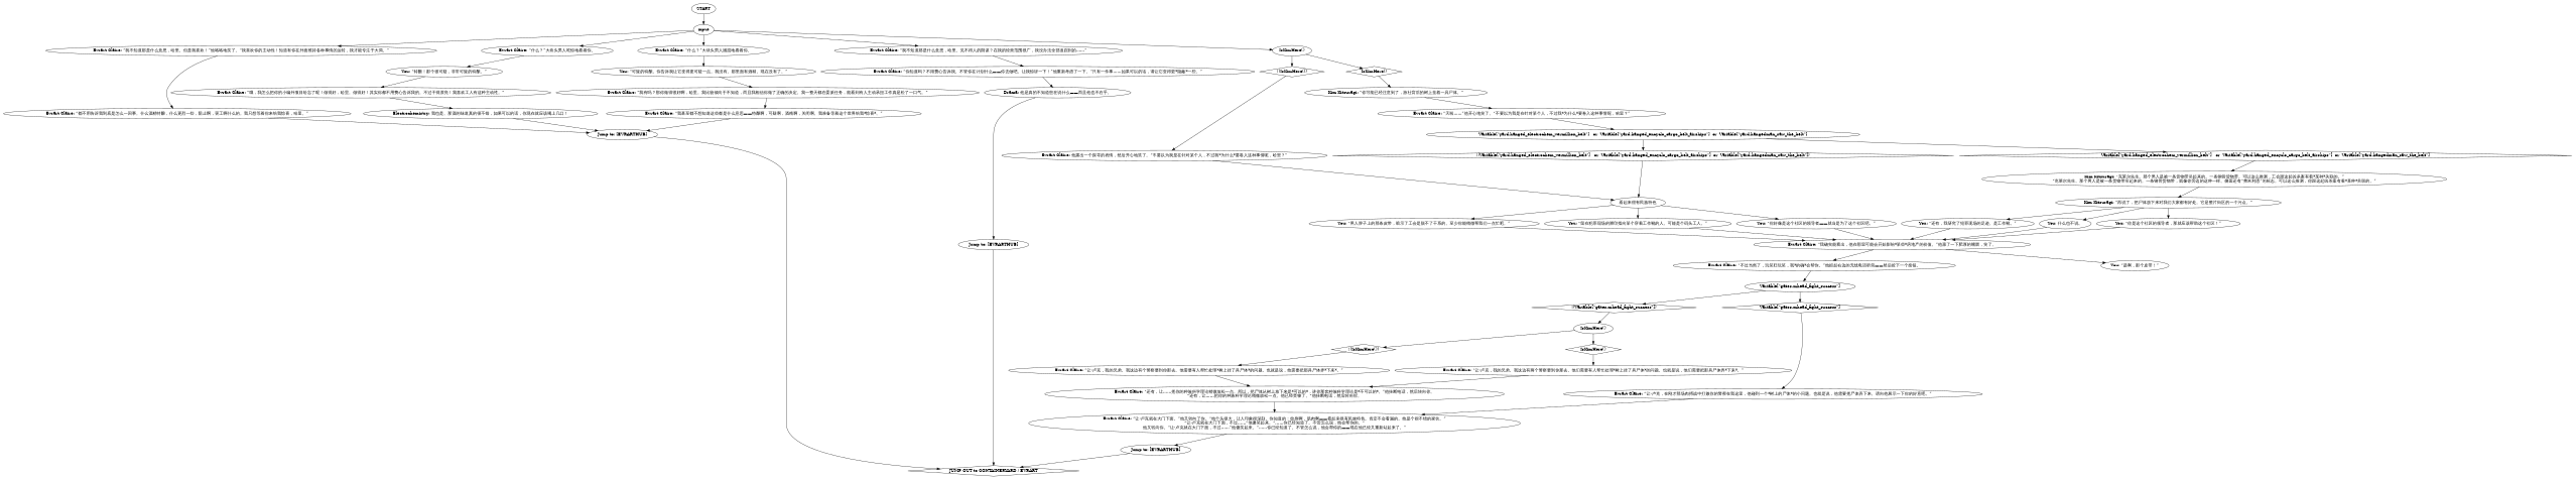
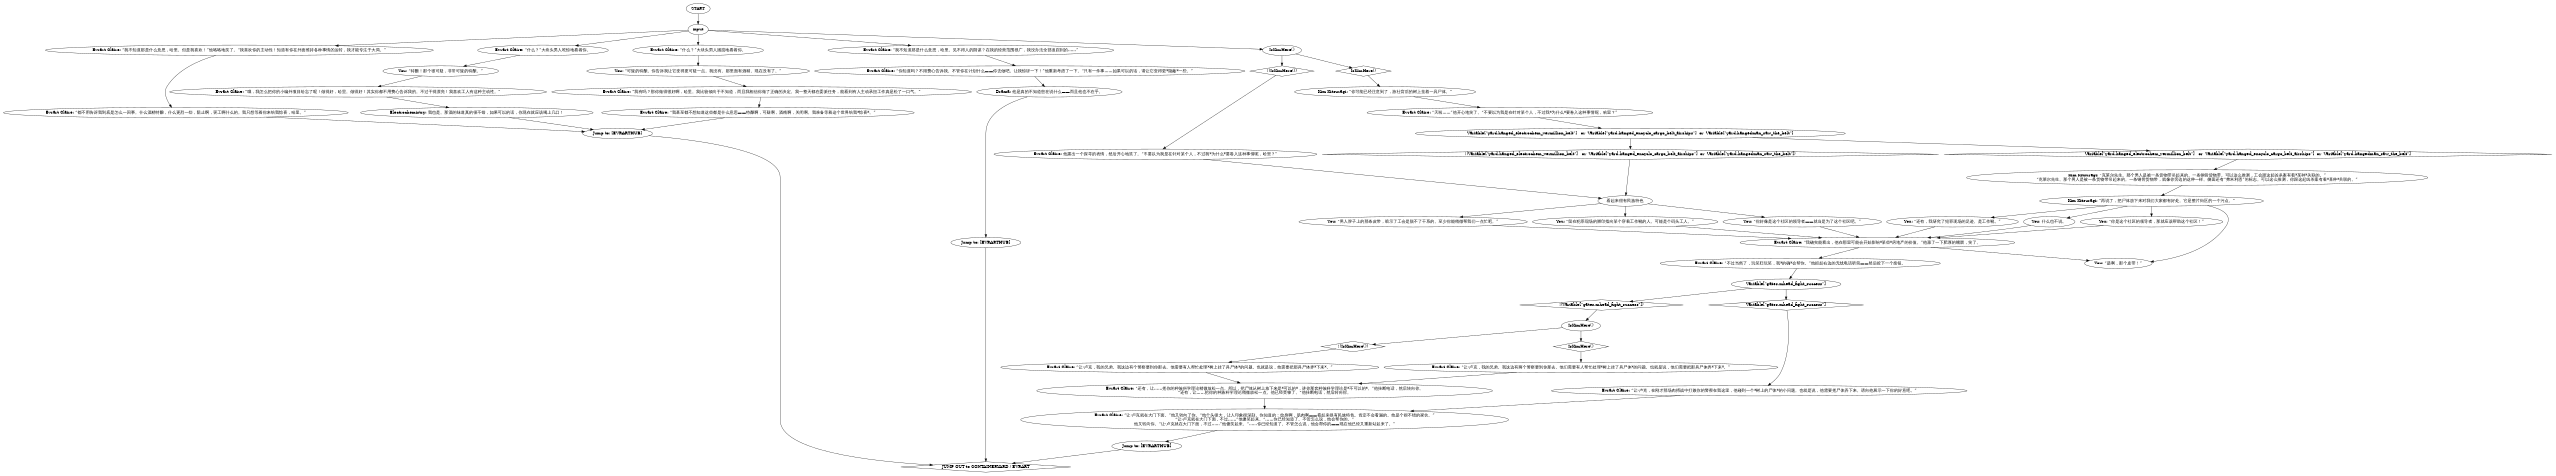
  digraph {
    n1 [label=START]
    n2 [label=input]
    n3 [label="Evrart Claire: “我不知道那是什么意思，哈里。见不得人的阴谋？在我的经营范围很广，我没办法全部追踪到的……”"]
    n4 [label="Evrart Claire: “什么？”大块头男人吃惊地看着你。"]
    n5 [label="Evrart Claire: “什么？”大块头男人困惑地看着你。"]
    n6 [label="IsKimHere()"]
    n7 [label="Evrart Claire: “我不知道那是什么意思，哈里。但是我喜欢！”他咯咯地笑了。“我喜欢你的主动性！知道有你在外面维持各种事情的运转，我才能专注于大局。”"]
    n8 [label="Evrart Claire: “你知道吗？不用费心告诉我。不管你在计划什么——你去做吧。让我惊讶一下！”他重新考虑了一下。“只有一件事……如果可以的话，请让它变得更*隐蔽*一些。”"]
    n9 [label="You: “特酿！那个很可疑，非常可疑的特酿。”"]
    n10 [label="You: “可疑的特酿。你告诉我让它变得更可疑一点。我没有。那里面有酒精。现在没有了。”"]
    n11 [label="IsKimHere()" shape=diamond]
    n12 [label="!(IsKimHere())" shape=diamond]
    n13 [label="Evrart Claire: “都不用告诉我到底是怎么一回事。什么酒精特酿，什么更烈一些，阻止啊，罢工啊什么的。我只想等着你来给我惊喜，哈里。”"]
    n14 [label="Evrart Claire: 他露出一个探寻的表情，然后开心地笑了。“不要以为我是在针对某个人，不过我*为什么*要卷入这种事情呢，哈里？”"]
    n15 [label="看起来很有民族特色"]
    n16 [label="You: “男人脖子上的那条皮带，暗示了工会是脱不了干系的。至少你能稍微帮我们一点忙吧。”"]
    n17 [label="You: “留在犯罪现场的脚印指向某个穿着工作靴的人。可能是个码头工人。”"]
    n18 [label="You: “你好像是这个社区的领导者——就当是为了这个社区吧。”"]
    n19 [label="Evrart Claire: “哦，我怎么把你的小编外项目给忘了呢！做得好，哈里。做得好！其实你都不用费心告诉我的。不过干得漂亮！我喜欢工人有这种主动性。”"]
    n20 [label="Electrochemistry: 我也是。那酒的味道真的很不错，如果可以的话，你现在就应该喝上几口！"]
    n21 [label="Evrart Claire: “我确实能看出，他在那里可能会开始影响*某些*房地产的价值。”他舔了一下肥厚的嘴唇，笑了。"]
    n22 [label="Evrart Claire: “不过当然了，玩笑归玩笑，我*的确*会帮你。”他抓起右边的无线电话听筒——然后按下一个按钮。"]
    n23 [label="You: “是啊，那个皮带！”"]
    n24 [label="You: “还有，我研究了犯罪现场的足迹。是工作靴。”"]
    n25 [label="Drama: 他是真的不知道您在说什么——而且他也不在乎。"]
    n26 [label="Evrart Claire: “天啦……”他开心地笑了。“不要以为我是在针对某个人，不过我*为什么*要卷入这种事情呢，哈里？”"]
    n27 [label="Variable[\"yard.hanged_electrochem_vermillion_belt\"]   or  Variable[\"yard.hanged_encyclo_cargo_belt_airships\"]  or  Variable[\"yard.hangedman_saw_the_belt\"]"]
    n28 [label="Variable[\"yard.hanged_electrochem_vermillion_belt\"]   or  Variable[\"yard.hanged_encyclo_cargo_belt_airships\"]  or  Variable[\"yard.hangedman_saw_the_belt\"]" shape=diamond]
    n29 [label="!(Variable[\"yard.hanged_electrochem_vermillion_belt\"]   or  Variable[\"yard.hanged_encyclo_cargo_belt_airships\"]  or  Variable[\"yard.hangedman_saw_the_belt\"])" shape=diamond]
    n30 [label="Jump to: [EVRARTHUB]"]
    n31 [label="Jump to: [EVRARTHUB]"]
    n32 [label="JUMP OUT to CONTAINERYARD / EVRART" shape=diamond]
    n33 [label="Evrart Claire: “让·卢克就在大门下面。”他又转向了你。“他个头很大，让人印象很深刻。你知道的：纹身啊，肌肉啊——看起来很有民族特色。肯定不会看漏的。他是个很不错的家伙。”\n“让·卢克就在大门下面，不过……”他傻笑起来。“……你已经知道了。不管怎么说，他会帮你的。”\n他又转向你。“让·卢克就在大门下面，不过……”他傻笑起来。“……你已经知道了。不管怎么说，他会帮你的——现在他已经又重新站起来了。”"]
    n34 [label="Jump to: [EVRARTHUB]"]
    n35 [label="Kim Kitsuragi: “克莱尔先生。那个男人是被一条货物带吊起来的。一条钢骨货物带。可以这么推测，工会跟这起凶杀案有着*某种*关联的。”\n“克莱尔先生。那个男人是被一条货物带吊起来的。一条钢骨货物带，就像你旁边的这种一样。侧面还有“弗米利恩”的标志。可以这么推测，你跟这起凶杀案有着*某种*关联的。”"]
    n36 [label="Kim Kitsuragi: “再说了，把尸体放下来对我们大家都有好处。它是整片街区的一个污点。”"]
    n37 [label="You: 什么也不说。"]
    n38 [label="You: “你是这个社区的领导者，那就应该帮助这个社区！”"]
    n39 [label="Variable[\"gates.mhead_fight_success\"]"]
    n40 [label="Kim Kitsuragi: “你可能已经注意到了，旅社背后的树上挂着一具尸体。”"]
    n41 [label="Evrart Claire: “让·卢克，我的兄弟。我这边有个警察要到你那去。他需要有人帮忙处理*树上挂了具尸体*的问题。也就是说，他需要把那具尸体弄*下来*。”"]
    n42 [label="Evrart Claire: “还有，让……把你的种族科学理论稍微放松一点。所以，把尸体从树上放下来是*可以的*，讲你那套种族科学理论是*不可以的*。”他挂断电话，然后转向你。\n“还有，让……把你的种族科学理论稍微放松一点。他已经受够了。”他挂断电话，然后转向你。"]
    n43 [label="Evrart Claire: “我有吗？那你做得很好啊，哈里。我比较倾向于不知道，而且我相信你做了正确的决定。我一整天都在委派任务，能看到有人主动承担工作真是松了一口气。”"]
    n44 [label="Evrart Claire: “我甚至都不想知道这些都是什么意思——特酿啊，可疑啊，酒精啊，关闭啊。我准备等着这个世界给我*惊喜*。”"]
    n45 [label="IsKimHere()"]
    n46 [label="IsKimHere()" shape=diamond]
    n47 [label="!(IsKimHere())" shape=diamond]
    n48 [label="Evrart Claire: “让·卢克，我的兄弟。我这边有两个警察要到你那去。他们需要有人帮忙处理*树上挂了具尸体*的问题。也就是说，他们需要把那具尸体弄*下来*。”"]
    n49 [label="Variable[\"gates.mhead_fight_success\"]" shape=diamond]
    n50 [label="!(Variable[\"gates.mhead_fight_success\"])" shape=diamond]
    n51 [label="Evrart Claire: “让·卢克，在刚才那场肉搏战中打败你的警察在我这里，他碰到一个*树上的尸体*的小问题。也就是说，他需要把尸体弄下来。请向他展示一下你的好意吧。”"]
    n1 -> n2
    n2 -> n3
    n2 -> n4
    n2 -> n5
    n2 -> n6
    n2 -> n7
    n3 -> n8
    n4 -> n9
    n5 -> n10
    n6 -> n11
    n6 -> n12
    n7 -> n13
    n8 -> n25
    n9 -> n19
    n10 -> n43
    n11 -> n40
    n12 -> n14
    n13 -> n30
    n14 -> n15
    n15 -> n16
    n15 -> n17
    n15 -> n18
    n16 -> n21
    n17 -> n21
    n18 -> n21
    n19 -> n20
    n20 -> n30
    n21 -> n22
    n21 -> n23
    n22 -> n39
    n24 -> n21
    n25 -> n31
    n26 -> n27
    n27 -> n28
    n27 -> n29
    n28 -> n35
    n29 -> n15
    n30 -> n32
    n31 -> n32
    n33 -> n34
    n34 -> n32
    n35 -> n36
+   n36 -> n23
    n36 -> n24
    n36 -> n37
    n36 -> n38
    n37 -> n21
    n38 -> n21
    n39 -> n49
    n39 -> n50
    n40 -> n26
    n41 -> n42
    n42 -> n33
    n43 -> n44
    n44 -> n30
    n45 -> n46
    n45 -> n47
    n46 -> n48
    n47 -> n41
    n48 -> n42
    n49 -> n51
    n50 -> n45
    n51 -> n33
  }
